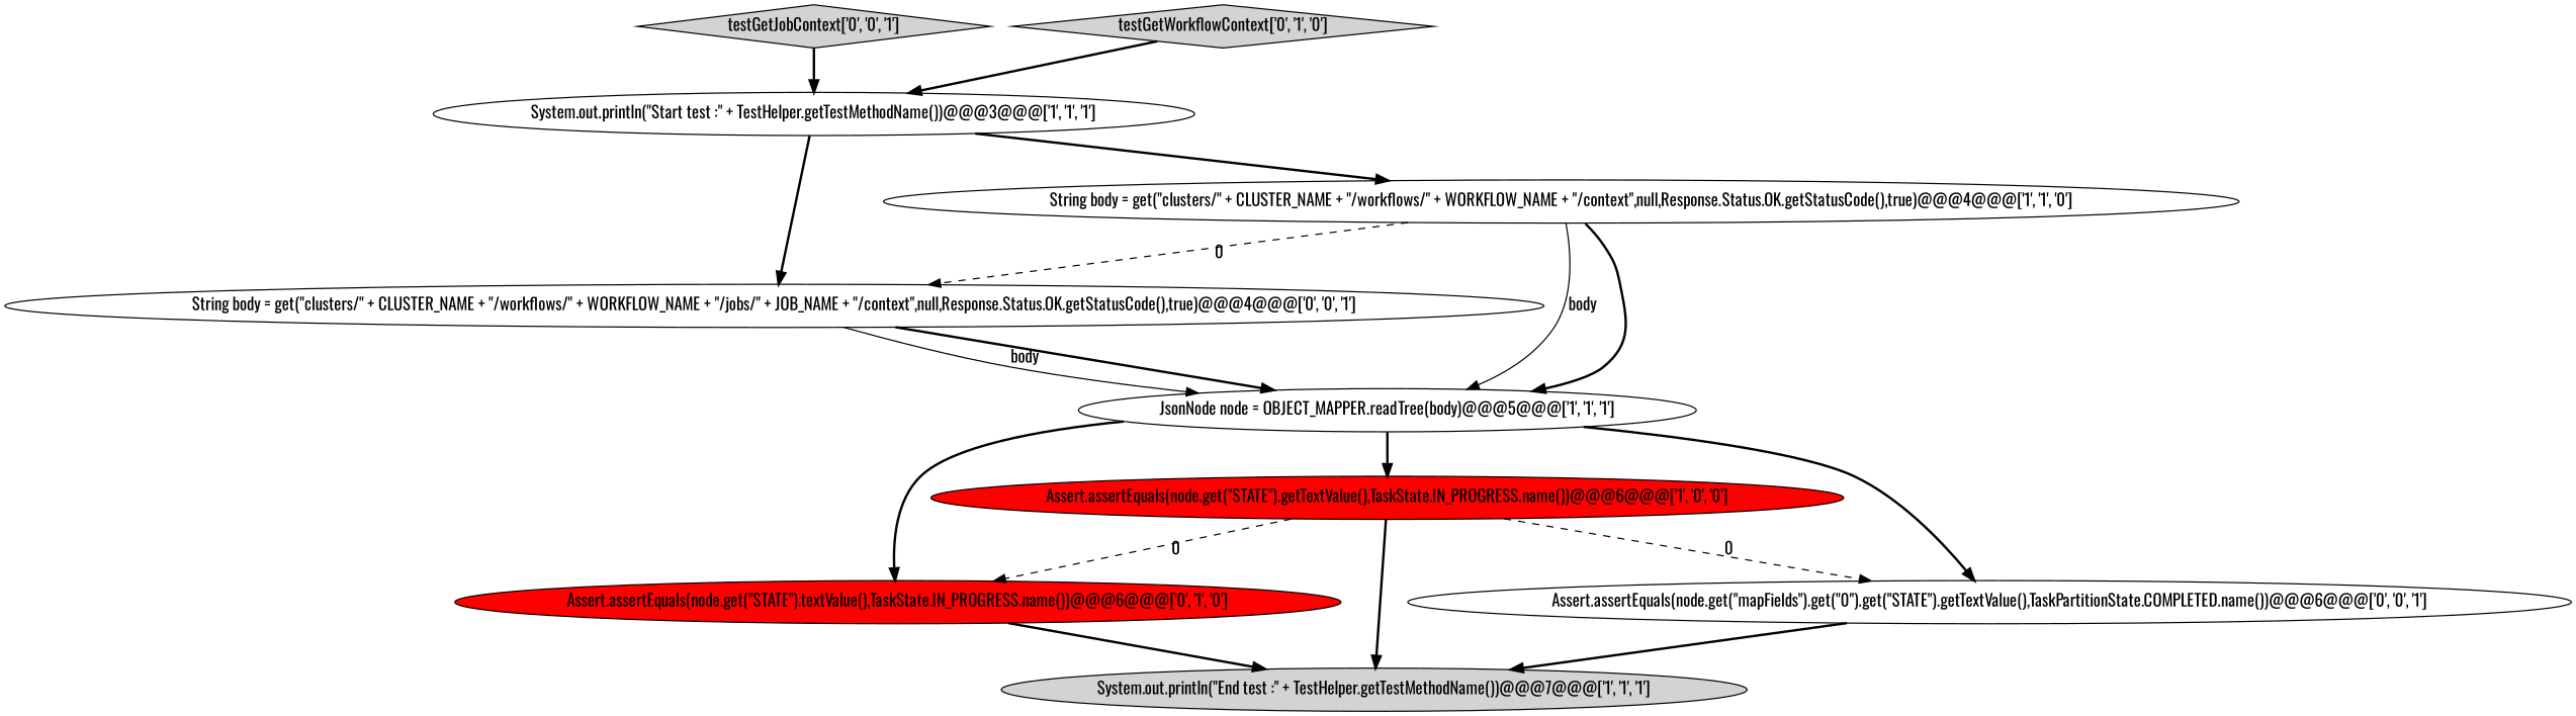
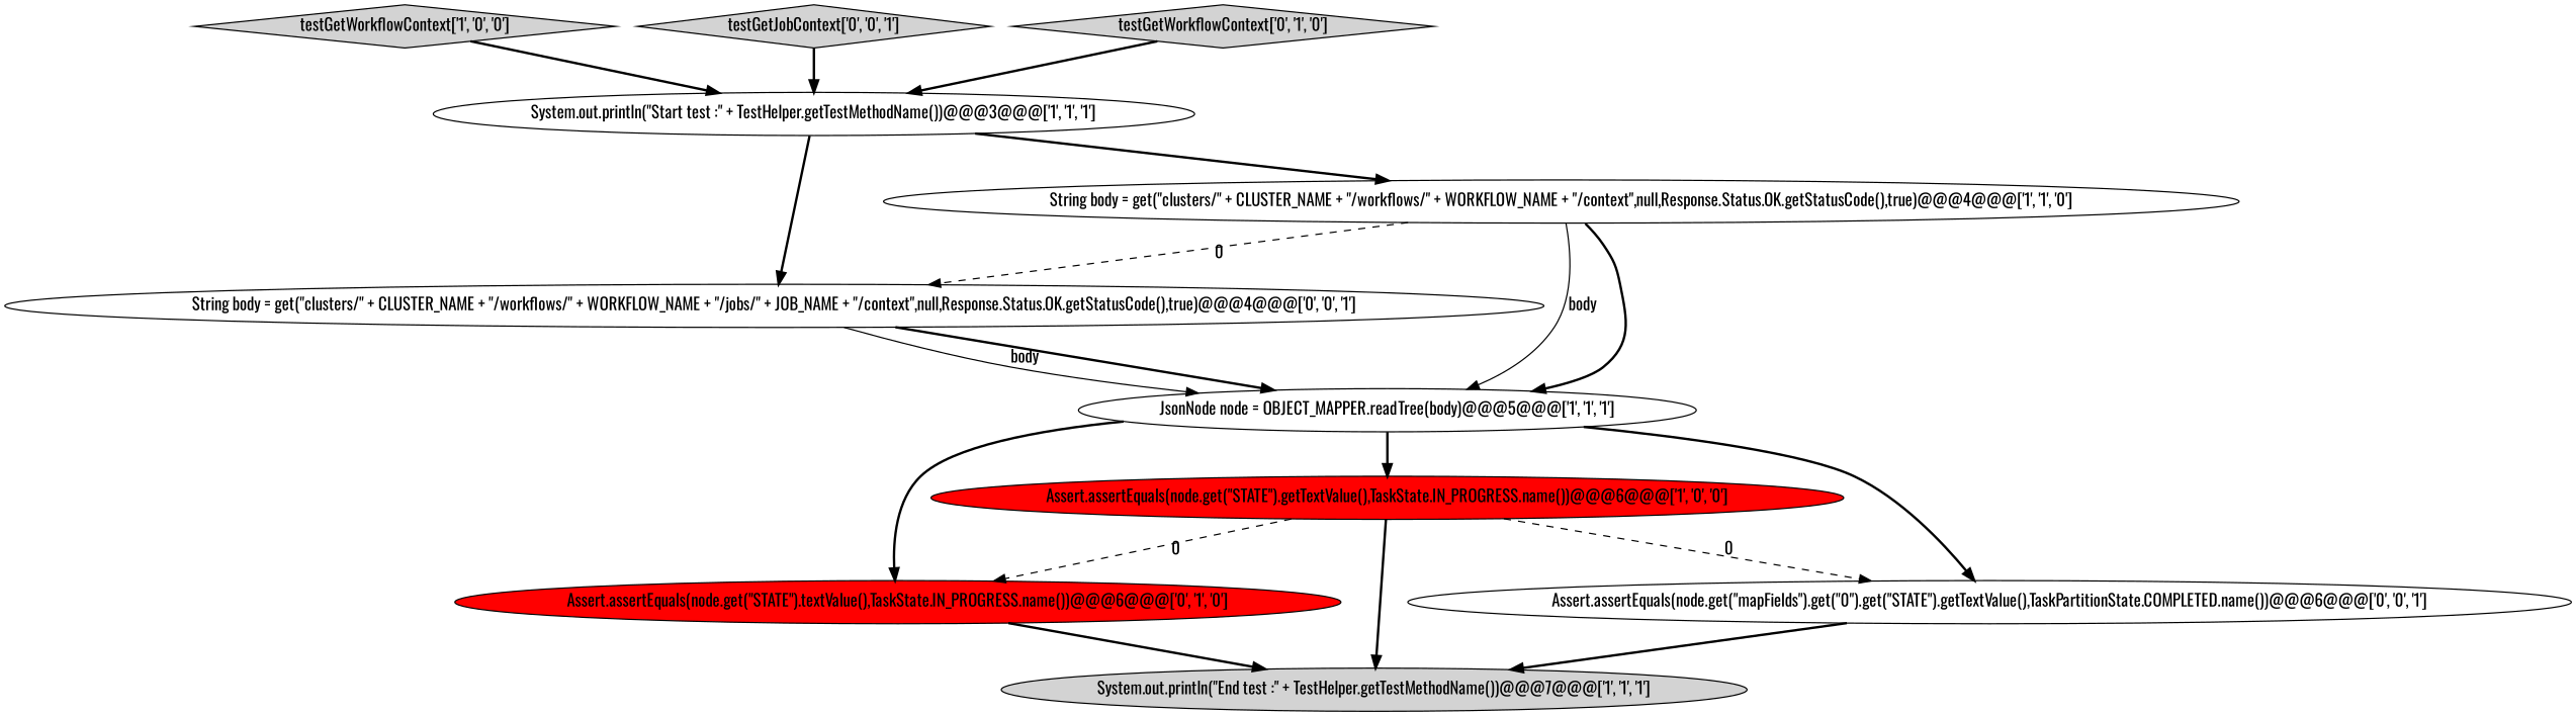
  digraph {
    fontname=Oswald
    node [fillcolor=white shape=ellipse style=filled fontname=Oswald]
    edge [style=bold fontname=Oswald]
    n1 [label="System.out.println(\"Start test :\" + TestHelper.getTestMethodName())@@@3@@@['1', '1', '1']"]
    n2 [label="String body = get(\"clusters/\" + CLUSTER_NAME + \"/workflows/\" + WORKFLOW_NAME + \"/jobs/\" + JOB_NAME + \"/context\",null,Response.Status.OK.getStatusCode(),true)@@@4@@@['0', '0', '1']"]
    n3 [label="String body = get(\"clusters/\" + CLUSTER_NAME + \"/workflows/\" + WORKFLOW_NAME + \"/context\",null,Response.Status.OK.getStatusCode(),true)@@@4@@@['1', '1', '0']"]
    n4 [fillcolor=red label="Assert.assertEquals(node.get(\"STATE\").getTextValue(),TaskState.IN_PROGRESS.name())@@@6@@@['1', '0', '0']"]
    n5 [label="Assert.assertEquals(node.get(\"mapFields\").get(\"0\").get(\"STATE\").getTextValue(),TaskPartitionState.COMPLETED.name())@@@6@@@['0', '0', '1']"]
    n6 [fillcolor=red label="Assert.assertEquals(node.get(\"STATE\").textValue(),TaskState.IN_PROGRESS.name())@@@6@@@['0', '1', '0']"]
    n7 [fillcolor=lightgray label="System.out.println(\"End test :\" + TestHelper.getTestMethodName())@@@7@@@['1', '1', '1']"]
+   n8 [fillcolor=lightgray label="testGetWorkflowContext['1', '0', '0']" shape=diamond]
    n9 [fillcolor=lightgray label="testGetJobContext['0', '0', '1']" shape=diamond]
    n10 [fillcolor=lightgray label="testGetWorkflowContext['0', '1', '0']" shape=diamond]
    n11 [label="JsonNode node = OBJECT_MAPPER.readTree(body)@@@5@@@['1', '1', '1']"]
    n1 -> n2
    n1 -> n3
    n2 -> n11
    n2 -> n11 [label=body style=solid]
    n3 -> n2 [label=0 style=dashed]
    n3 -> n11
    n3 -> n11 [label=body style=solid]
    n4 -> n5 [label=0 style=dashed]
    n4 -> n6 [label=0 style=dashed]
    n4 -> n7
    n5 -> n7
    n6 -> n7
+   n8 -> n1
    n9 -> n1
    n10 -> n1
    n11 -> n4
    n11 -> n5
    n11 -> n6
  }
